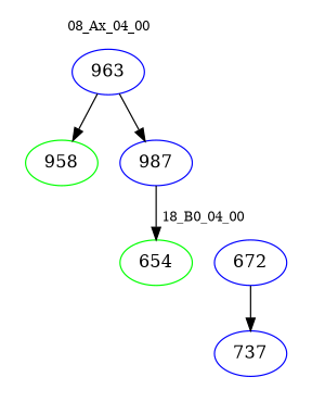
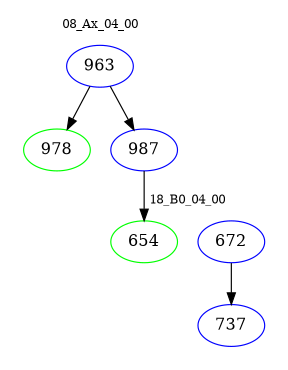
  digraph {
    node [color=blue]
    edge [color=black]
    n1 [label=963]
-   n2 [color=green label=958]
+   n2 [color=green label=978]
    n3 [label=987]
    n4 [label=672]
    n5 [label=737]
    n6 [color=green label=654]
    subgraph cluster_1 {
      color=white
      fontsize=10
      label="08_Ax_04_00"
      n1
      n2
      n3
    }
    subgraph cluster_2 {
      color=white
      fontsize=10
      label="18_B0_04_00"
      n4
      n5
      n6
    }
    n1 -> n2
    n1 -> n3
    n3 -> n6
    n4 -> n5
  }
